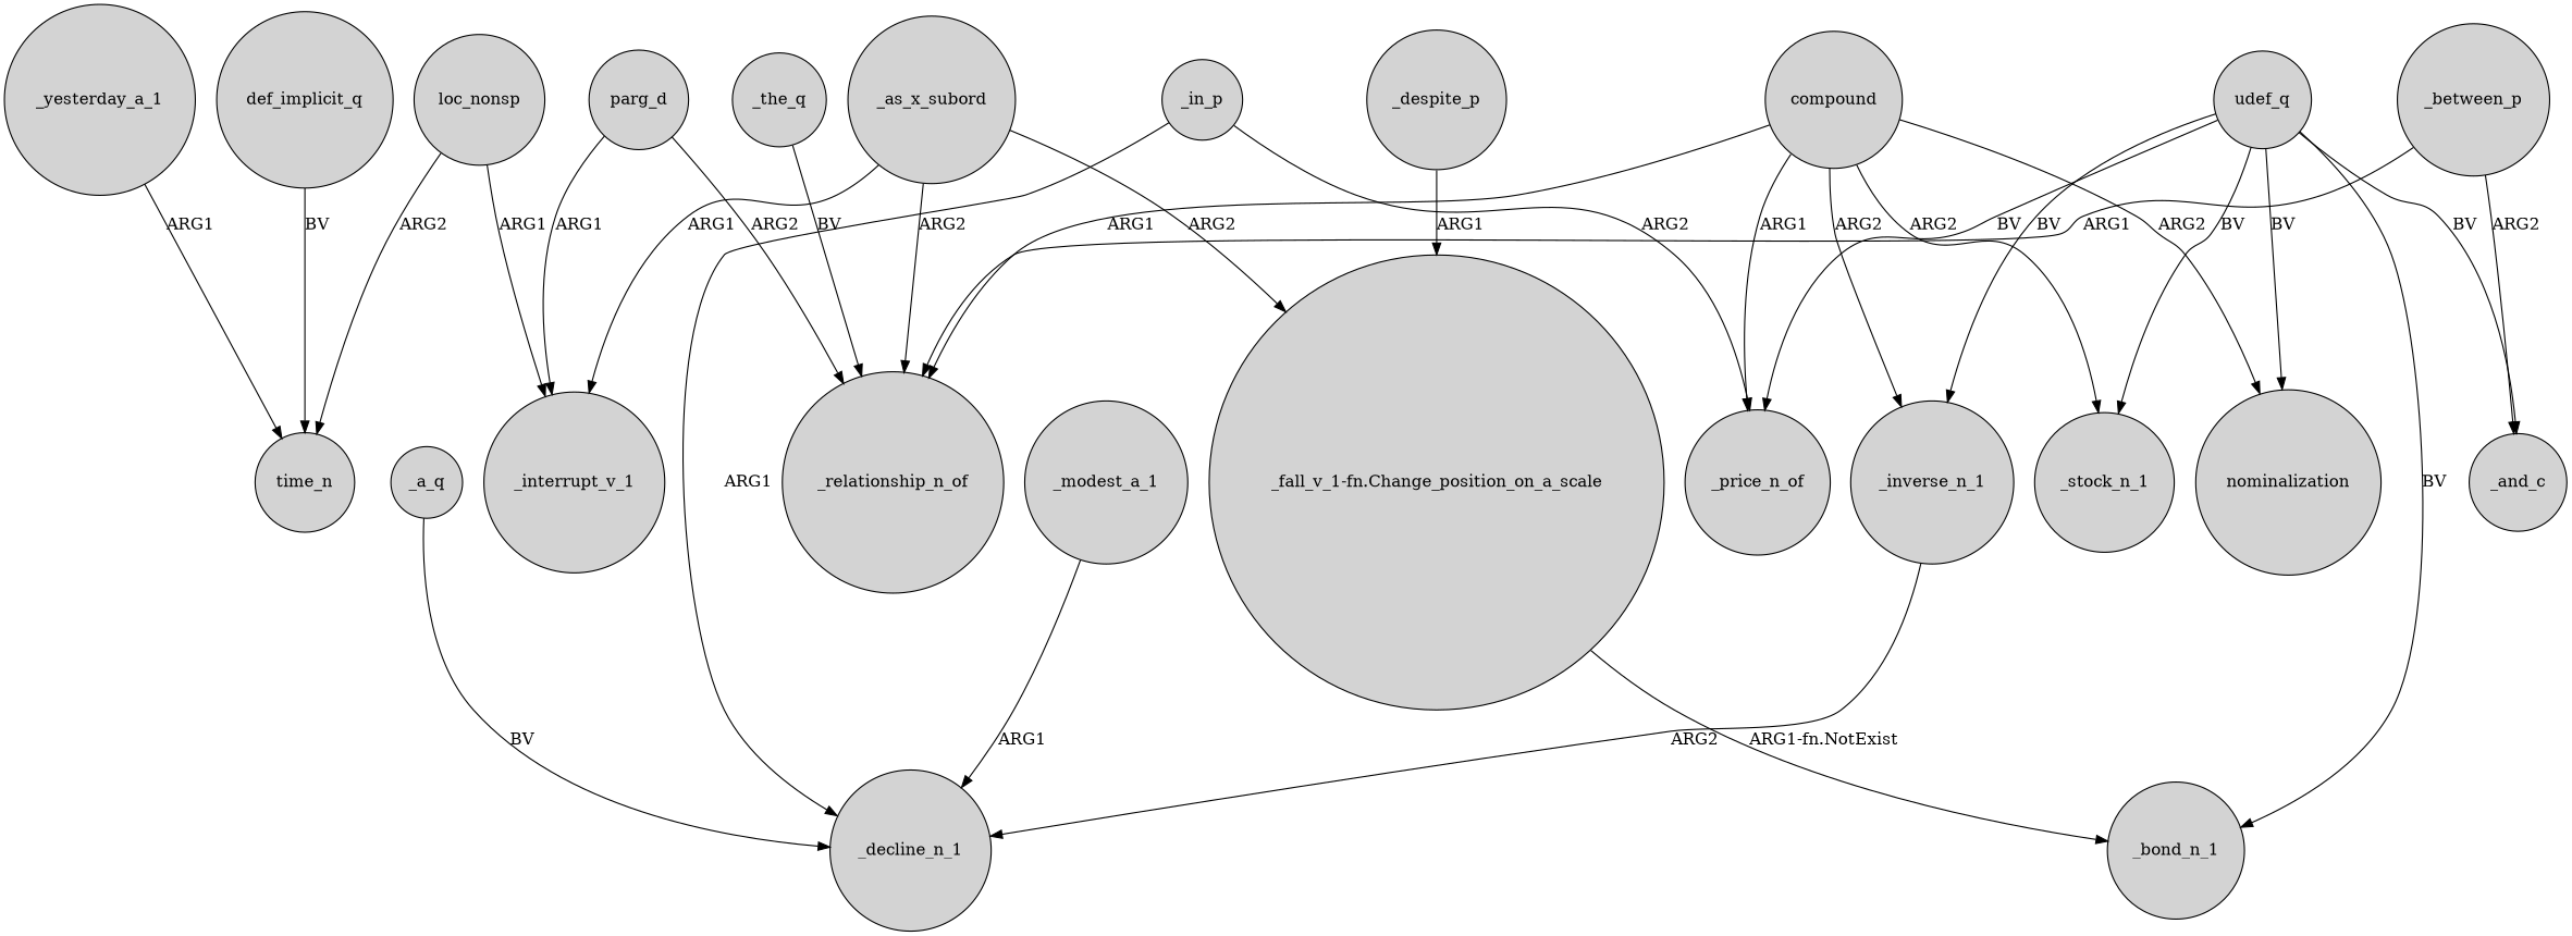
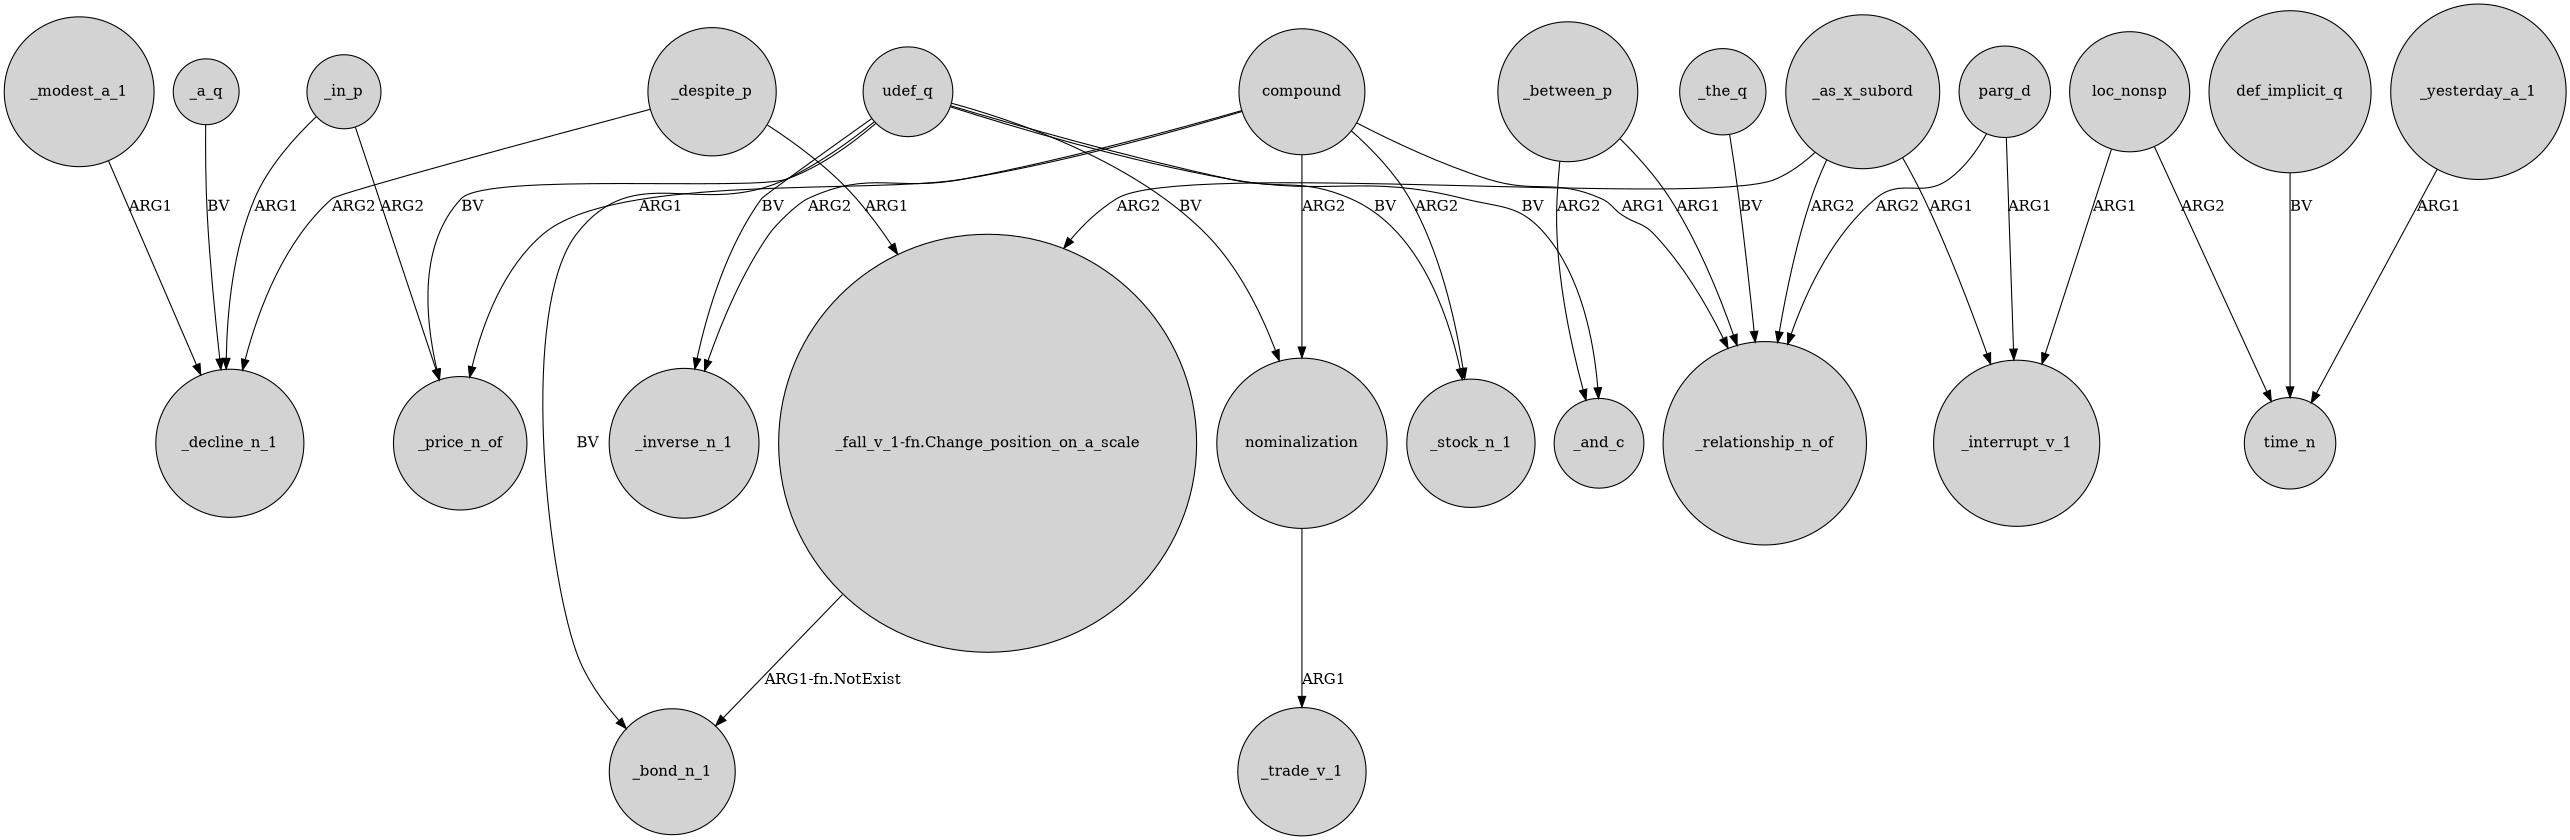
  digraph {
    node [shape=circle style=filled]
    _modest_a_1
    _decline_n_1
    _yesterday_a_1
    time_n
    _despite_p
    "_fall_v_1-fn.Change_position_on_a_scale"
    _bond_n_1
    udef_q
    _price_n_of
    _inverse_n_1
    nominalization
    _stock_n_1
    _and_c
+   _trade_v_1
    _as_x_subord
    _interrupt_v_1
    _relationship_n_of
    compound
    loc_nonsp
    _a_q
    parg_d
    _between_p
    _in_p
    _the_q
    def_implicit_q
    _modest_a_1 -> _decline_n_1 [label=ARG1]
    _yesterday_a_1 -> time_n [label=ARG1]
-   _inverse_n_1 -> _decline_n_1 [label=ARG2]
+   _despite_p -> _decline_n_1 [label=ARG2]
    _despite_p -> "_fall_v_1-fn.Change_position_on_a_scale" [label=ARG1]
    "_fall_v_1-fn.Change_position_on_a_scale" -> _bond_n_1 [label="ARG1-fn.NotExist"]
    udef_q -> _bond_n_1 [label=BV]
    udef_q -> _price_n_of [label=BV]
    udef_q -> _inverse_n_1 [label=BV]
    udef_q -> nominalization [label=BV]
    udef_q -> _stock_n_1 [label=BV]
    udef_q -> _and_c [label=BV]
+   nominalization -> _trade_v_1 [label=ARG1]
    _as_x_subord -> "_fall_v_1-fn.Change_position_on_a_scale" [label=ARG2]
    _as_x_subord -> _interrupt_v_1 [label=ARG1]
    _as_x_subord -> _relationship_n_of [label=ARG2]
    compound -> _price_n_of [label=ARG1]
    compound -> _inverse_n_1 [label=ARG2]
    compound -> nominalization [label=ARG2]
    compound -> _stock_n_1 [label=ARG2]
    compound -> _relationship_n_of [label=ARG1]
    loc_nonsp -> time_n [label=ARG2]
    loc_nonsp -> _interrupt_v_1 [label=ARG1]
    _a_q -> _decline_n_1 [label=BV]
    parg_d -> _interrupt_v_1 [label=ARG1]
    parg_d -> _relationship_n_of [label=ARG2]
    _between_p -> _and_c [label=ARG2]
    _between_p -> _relationship_n_of [label=ARG1]
    _in_p -> _decline_n_1 [label=ARG1]
    _in_p -> _price_n_of [label=ARG2]
    _the_q -> _relationship_n_of [label=BV]
    def_implicit_q -> time_n [label=BV]
  }
